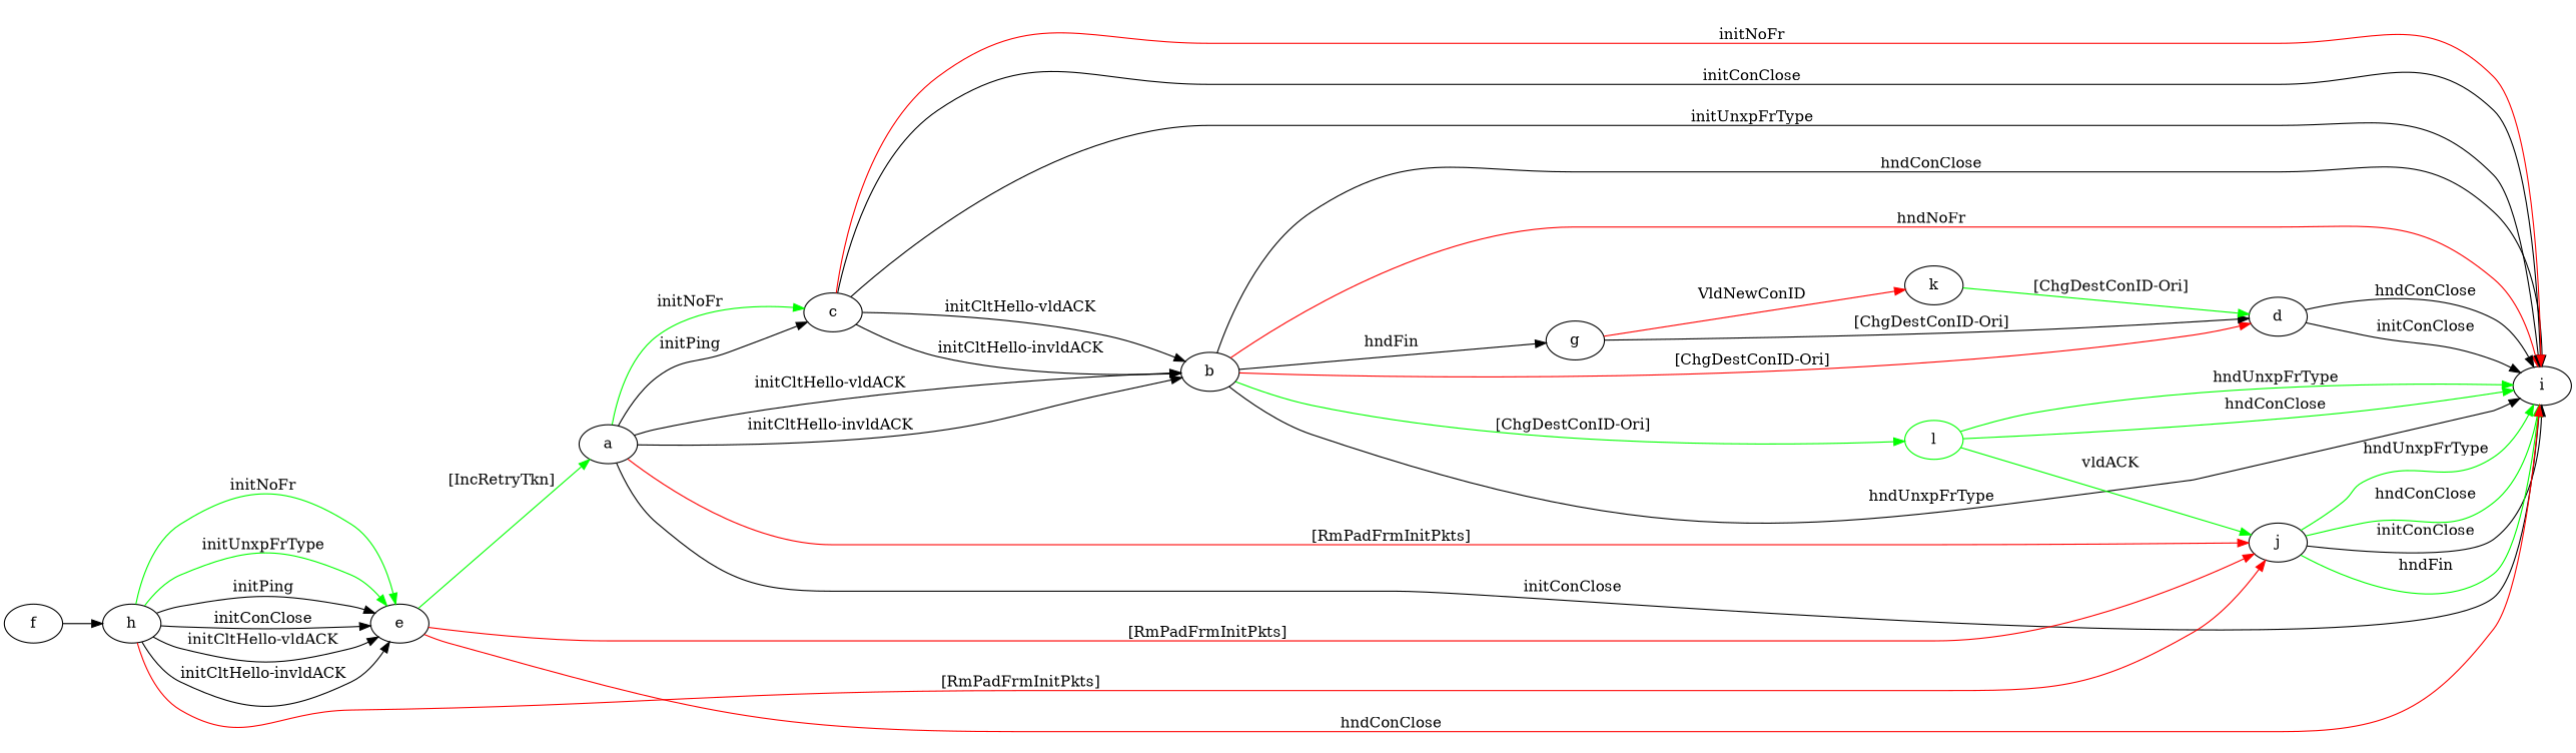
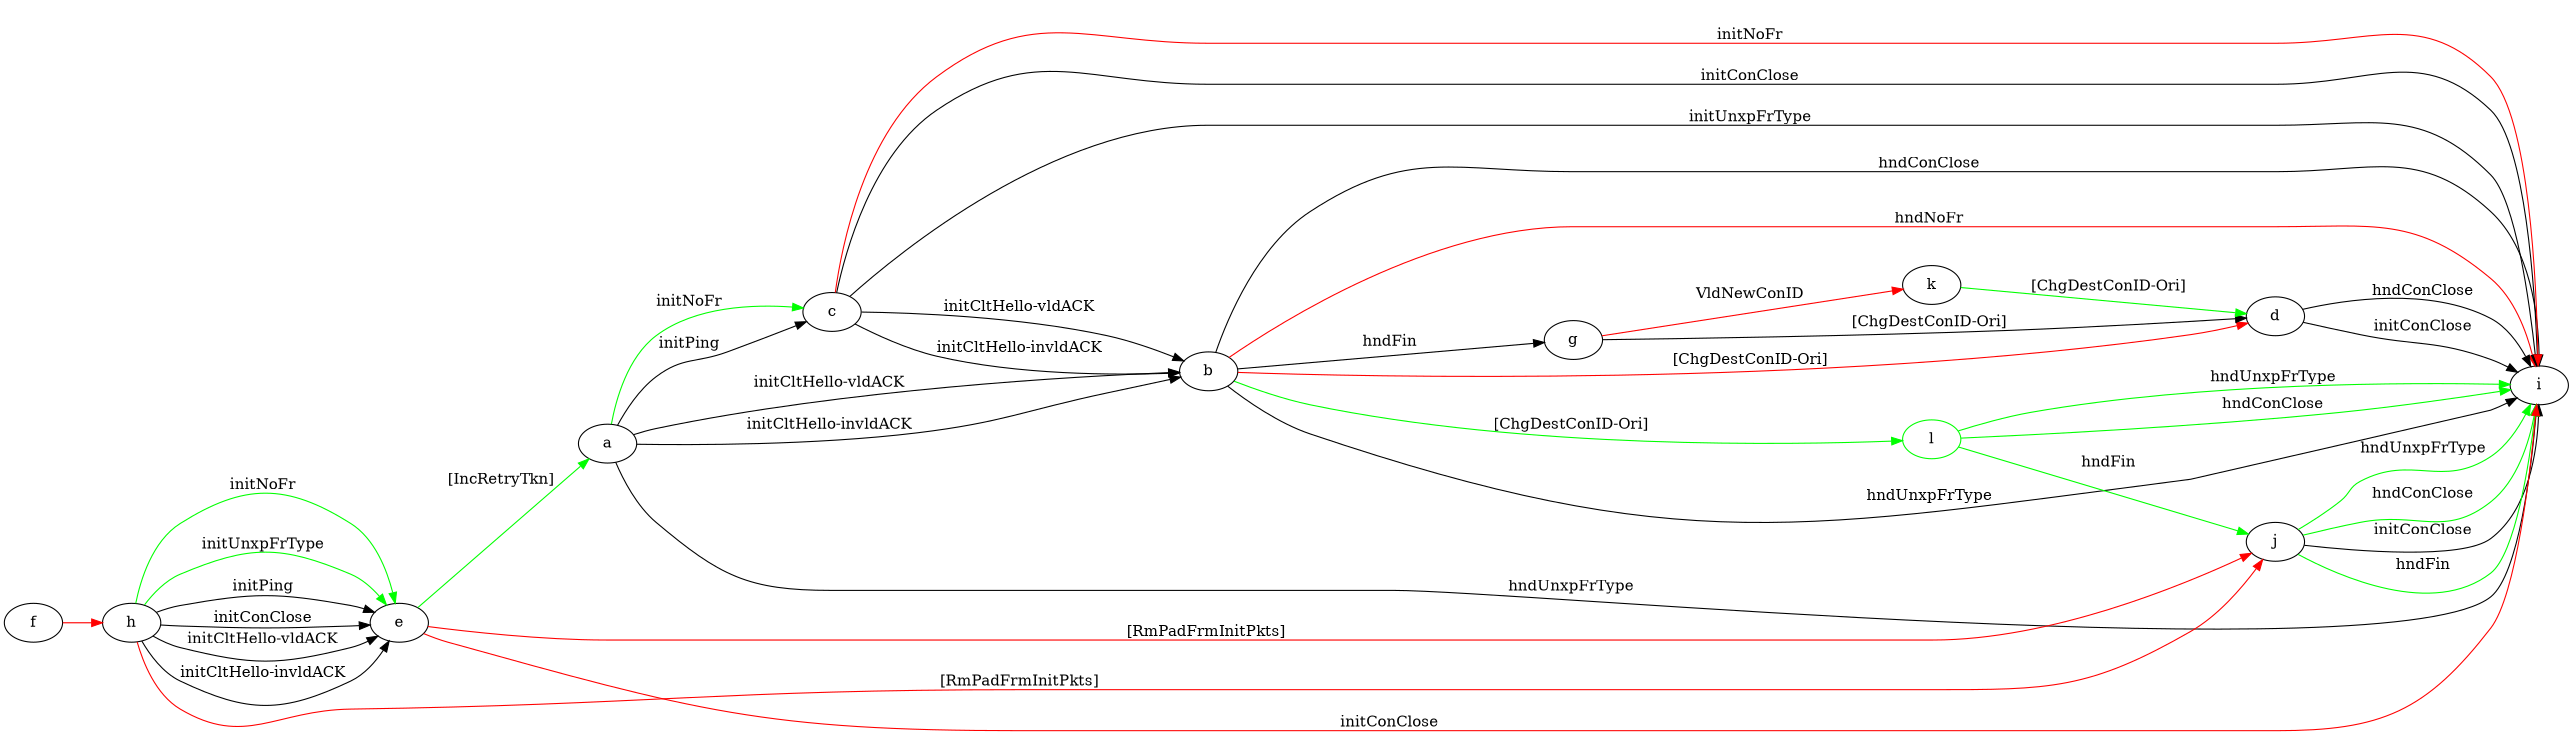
  digraph {
    rankdir=LR
    a
    b
    c
    i
    j
    d
    g
    l [color=green]
    k
    e
    f
    h
    a -> b [label="initCltHello-vldACK "]
    a -> b [label="initCltHello-invldACK "]
    a -> c [label="initPing "]
    a -> c [color=green label="initNoFr "]
-   a -> i [label="initConClose "]
-   a -> j [color=red label="[RmPadFrmInitPkts] "]
+   a -> i [label="hndUnxpFrType "]
    b -> i [label="hndUnxpFrType "]
    b -> i [label="hndConClose "]
    b -> i [color=red label="hndNoFr "]
    b -> d [color=red label="[ChgDestConID-Ori] "]
    b -> g [label="hndFin "]
    b -> l [color=green label="[ChgDestConID-Ori] "]
    c -> b [label="initCltHello-vldACK "]
    c -> b [label="initCltHello-invldACK "]
    c -> i [label="initConClose "]
    c -> i [label="initUnxpFrType "]
    c -> i [color=red label="initNoFr "]
    j -> i [label="initConClose "]
    j -> i [color=green label="hndFin "]
    j -> i [color=green label="hndUnxpFrType "]
    j -> i [color=green label="hndConClose "]
    d -> i [label="initConClose "]
    d -> i [label="hndConClose "]
    g -> d [label="[ChgDestConID-Ori] "]
    g -> k [color=red label="VldNewConID "]
    l -> i [color=green label="hndUnxpFrType "]
    l -> i [color=green label="hndConClose "]
-   l -> j [color=green label="vldACK "]
+   l -> j [color=green label="hndFin "]
    k -> d [color=green label="[ChgDestConID-Ori] "]
    e -> a [color=green label="[IncRetryTkn] "]
-   e -> i [color=red label="hndConClose "]
+   e -> i [color=red label="initConClose "]
    e -> j [color=red label="[RmPadFrmInitPkts] "]
-   f -> h
+   f -> h [color=red]
    h -> j [color=red label="[RmPadFrmInitPkts] "]
    h -> e [label="initPing "]
    h -> e [label="initConClose "]
    h -> e [label="initCltHello-vldACK "]
    h -> e [label="initCltHello-invldACK "]
    h -> e [color=green label="initNoFr "]
    h -> e [color=green label="initUnxpFrType "]
  }
